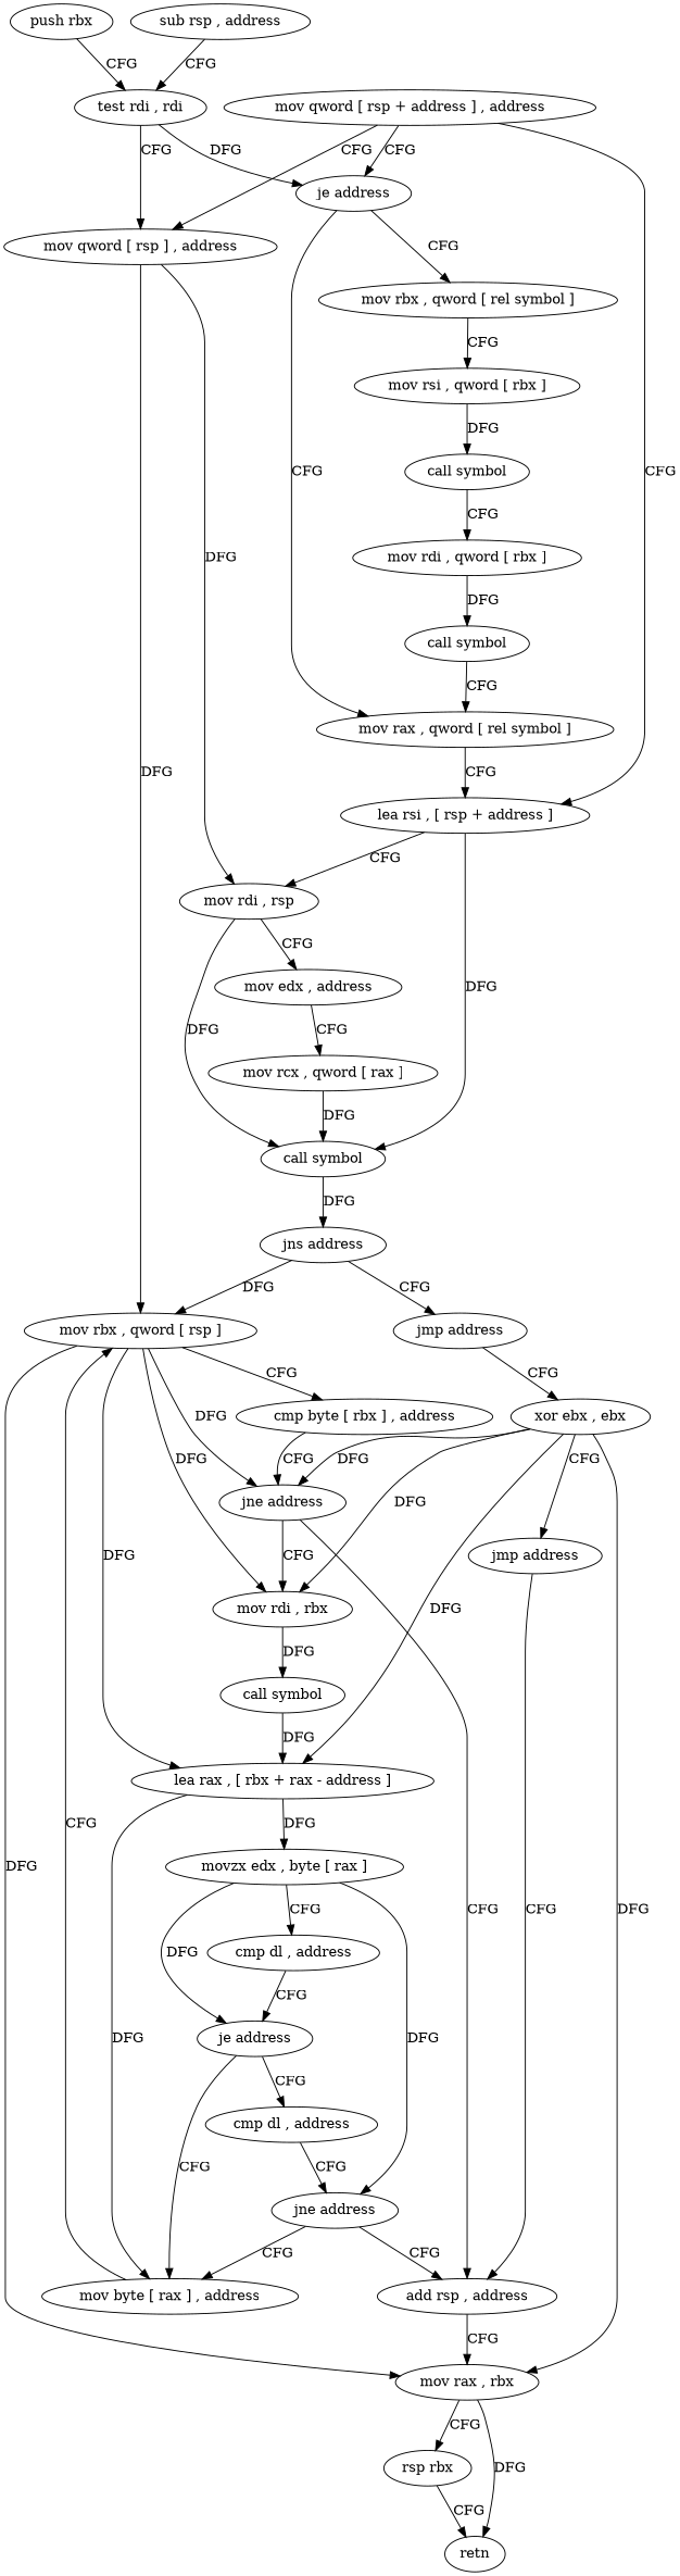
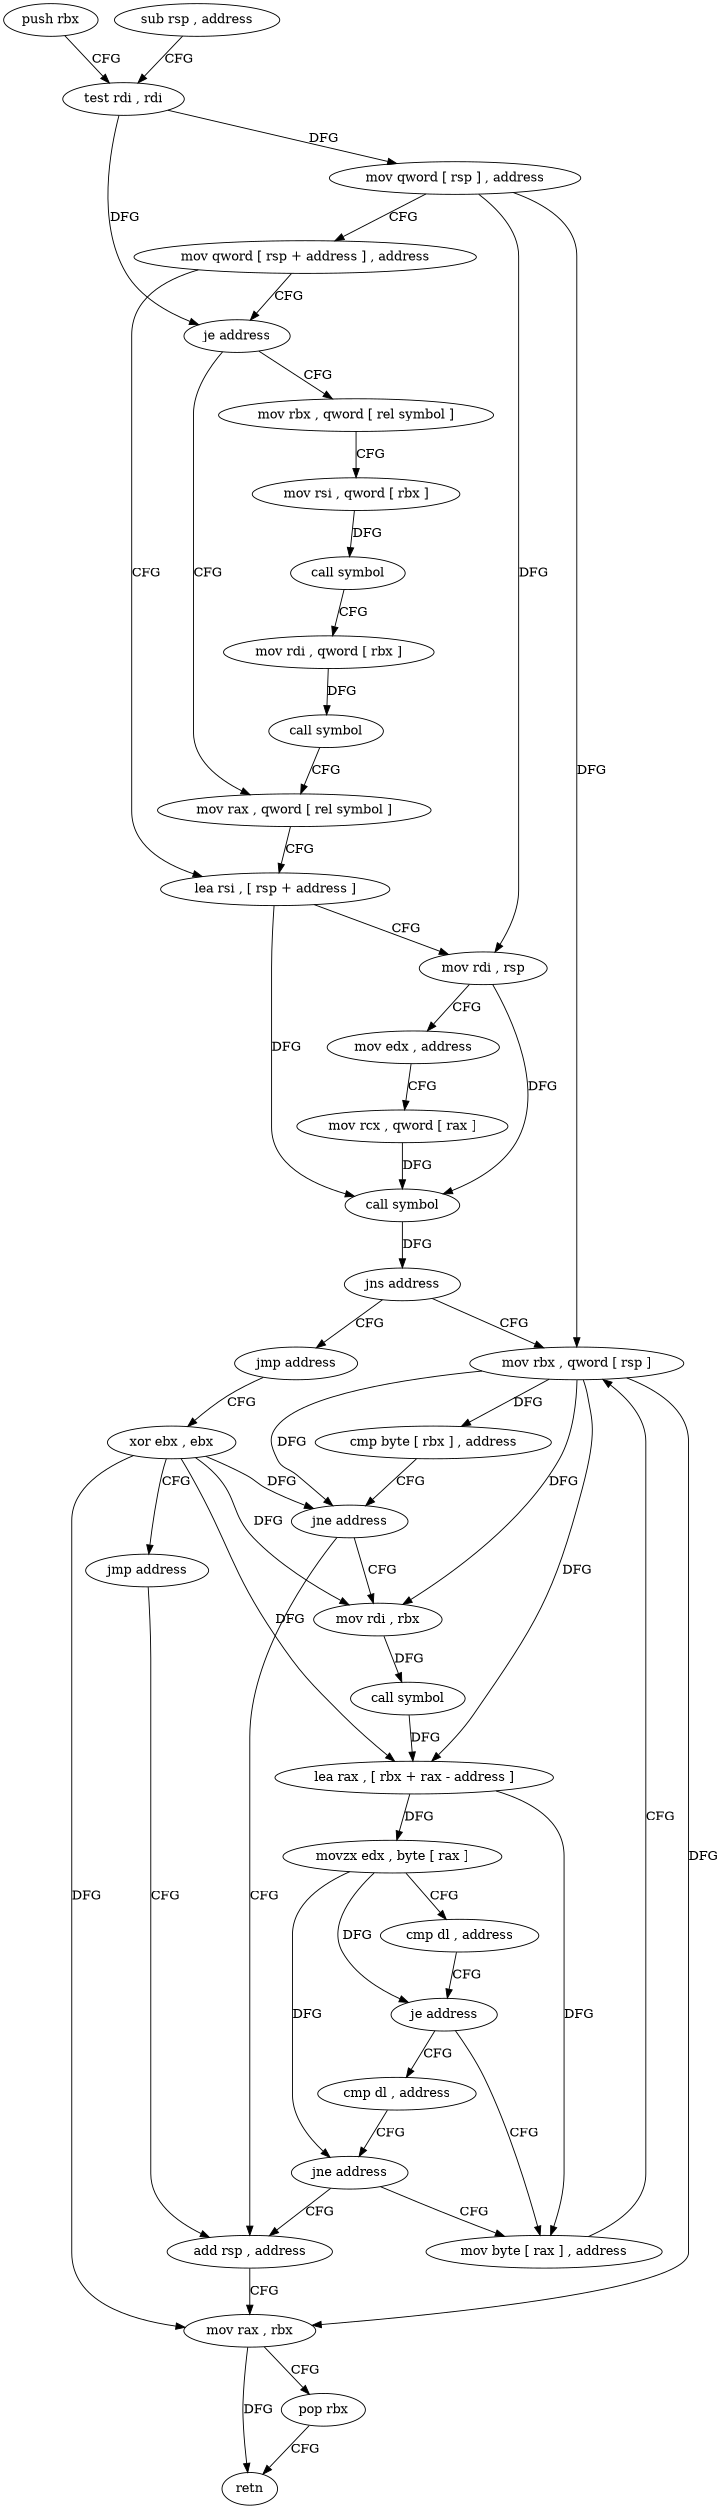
  digraph {
    n1 [label="push rbx"]
    n2 [label="test rdi , rdi"]
    n3 [label="sub rsp , address"]
    n4 [label="mov qword [ rsp ] , address"]
    n5 [label="je address"]
    n6 [label="mov qword [ rsp + address ] , address"]
    n7 [label="mov rdi , rsp"]
    n8 [label="mov rbx , qword [ rsp ]"]
    n9 [label="mov rax , qword [ rel symbol ]"]
    n10 [label="mov rbx , qword [ rel symbol ]"]
    n11 [label="lea rsi , [ rsp + address ]"]
    n12 [label="call symbol"]
    n13 [label="mov edx , address"]
    n14 [label="cmp byte [ rbx ] , address"]
    n15 [label="jne address"]
    n16 [label="mov rdi , rbx"]
    n17 [label="lea rax , [ rbx + rax - address ]"]
    n18 [label="mov rax , rbx"]
    n19 [label="mov rsi , qword [ rbx ]"]
    n20 [label="call symbol"]
    n21 [label="jns address"]
    n22 [label="mov rcx , qword [ rax ]"]
    n23 [label="jmp address"]
    n24 [label="xor ebx , ebx"]
    n25 [label="add rsp , address"]
    n26 [label="call symbol"]
    n27 [label="movzx edx , byte [ rax ]"]
    n28 [label="mov byte [ rax ] , address"]
-   n29 [label="rsp rbx"]
+   n29 [label="pop rbx"]
    n30 [label=retn]
    n31 [label="jmp address"]
    n32 [label="mov rdi , qword [ rbx ]"]
    n33 [label="call symbol"]
    n34 [label="cmp dl , address"]
    n35 [label="je address"]
    n36 [label="jne address"]
    n37 [label="cmp dl , address"]
    n1 -> n2 [label=CFG]
-   n2 -> n4 [label=CFG]
+   n2 -> n4 [label=DFG]
    n2 -> n5 [label=DFG]
    n3 -> n2 [label=CFG]
-   n6 -> n4 [label=CFG]
+   n4 -> n6 [label=CFG]
    n4 -> n7 [label=DFG]
    n4 -> n8 [label=DFG]
    n5 -> n9 [label=CFG]
    n5 -> n10 [label=CFG]
    n6 -> n5 [label=CFG]
    n6 -> n11 [label=CFG]
    n7 -> n12 [label=DFG]
    n7 -> n13 [label=CFG]
-   n8 -> n14 [label=CFG]
+   n8 -> n14 [label=DFG]
    n8 -> n15 [label=DFG]
    n8 -> n16 [label=DFG]
    n8 -> n17 [label=DFG]
    n8 -> n18 [label=DFG]
    n9 -> n11 [label=CFG]
    n10 -> n19 [label=CFG]
    n11 -> n7 [label=CFG]
    n11 -> n12 [label=DFG]
    n12 -> n21 [label=DFG]
    n13 -> n22 [label=CFG]
    n14 -> n15 [label=CFG]
    n15 -> n16 [label=CFG]
    n15 -> n25 [label=CFG]
    n16 -> n26 [label=DFG]
    n17 -> n27 [label=DFG]
    n17 -> n28 [label=DFG]
    n18 -> n29 [label=CFG]
    n18 -> n30 [label=DFG]
    n19 -> n20 [label=DFG]
    n20 -> n32 [label=CFG]
-   n21 -> n8 [label=DFG]
+   n21 -> n8 [label=CFG]
    n21 -> n23 [label=CFG]
    n22 -> n12 [label=DFG]
    n23 -> n24 [label=CFG]
    n24 -> n15 [label=DFG]
    n24 -> n16 [label=DFG]
    n24 -> n17 [label=DFG]
    n24 -> n18 [label=DFG]
    n24 -> n31 [label=CFG]
    n25 -> n18 [label=CFG]
    n26 -> n17 [label=DFG]
    n27 -> n34 [label=CFG]
    n27 -> n35 [label=DFG]
    n27 -> n36 [label=DFG]
    n28 -> n8 [label=CFG]
    n29 -> n30 [label=CFG]
    n31 -> n25 [label=CFG]
    n32 -> n33 [label=DFG]
    n33 -> n9 [label=CFG]
    n34 -> n35 [label=CFG]
    n35 -> n28 [label=CFG]
    n35 -> n37 [label=CFG]
    n36 -> n25 [label=CFG]
    n36 -> n28 [label=CFG]
    n37 -> n36 [label=CFG]
  }
